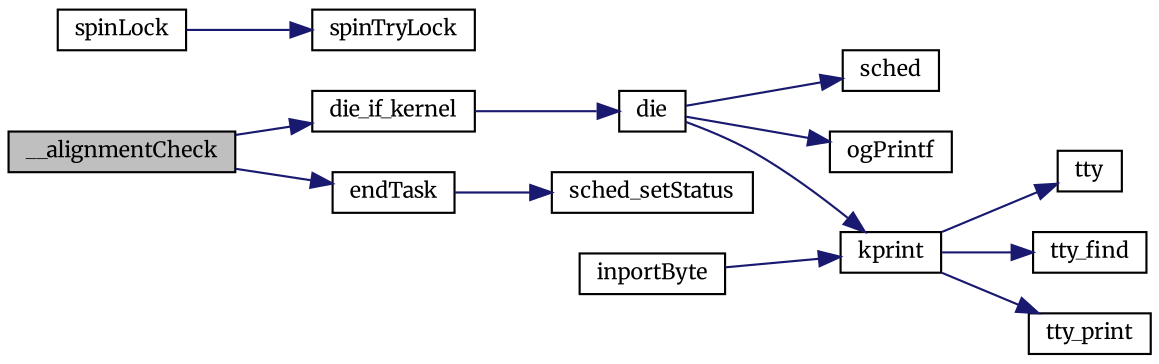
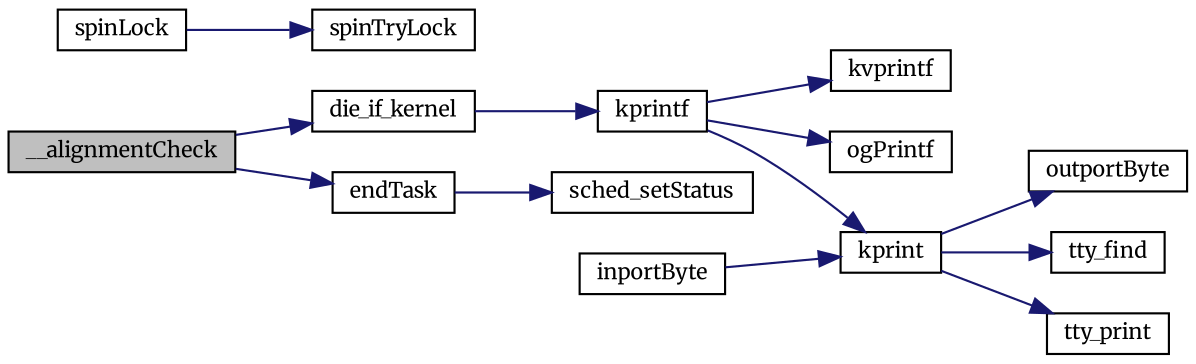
  digraph {
    fontname=Merriweather
    rankdir=LR
    node [color=black fillcolor=white fontname=Merriweather fontsize=10 shape=record style=filled]
    edge [color=midnightblue fontname=Merriweather fontsize=10 labelfontname=Helvetica labelfontsize=10 style=solid]
    n1 [fillcolor=grey75 fontcolor=black height=0.2 label=__alignmentCheck width=0.4]
    n2 [height=0.2 label=die_if_kernel width=0.4]
    n3 [height=0.2 label=endTask width=0.4]
-   n4 [height=0.2 label=die width=0.4]
+   n4 [height=0.2 label=kprintf width=0.4]
    n5 [height=0.2 label=sched_setStatus width=0.4]
    n6 [height=0.2 label=kprint width=0.4]
-   n7 [height=0.2 label=sched width=0.4]
+   n7 [height=0.2 label=kvprintf width=0.4]
    n8 [height=0.2 label=ogPrintf width=0.4]
-   n9 [height=0.2 label=tty width=0.4]
+   n9 [height=0.2 label=outportByte width=0.4]
    n10 [height=0.2 label=tty_find width=0.4]
    n11 [height=0.2 label=tty_print width=0.4]
    n12 [height=0.2 label=inportByte width=0.4]
    n13 [height=0.2 label=spinLock width=0.4]
    n14 [height=0.2 label=spinTryLock width=0.4]
    n1 -> n2
    n1 -> n3
    n2 -> n4
    n3 -> n5
    n4 -> n6
    n4 -> n7
    n4 -> n8
    n6 -> n9
    n6 -> n10
    n6 -> n11
    n12 -> n6
    n13 -> n14
  }
